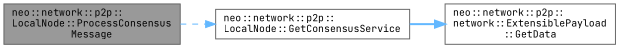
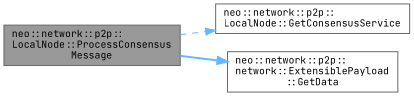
  digraph {
    fontname="JetBrains Mono"
    rankdir=LR
    node [color=grey40 fillcolor=white fontname="JetBrains Mono" fontsize=10 shape=box style=filled]
    edge [color=steelblue1 fontname="JetBrains Mono" fontsize=10 labelfontname=Helvetica labelfontsize=10]
    n1 [color=gray40 fillcolor=grey60 fontcolor=black height=0.2 label="neo::network::p2p::\lLocalNode::ProcessConsensus\lMessage" width=0.4]
    n2 [height=0.2 label="neo::network::p2p::\lLocalNode::GetConsensusService" width=0.4]
    n3 [height=0.2 label="neo::network::p2p::\lnetwork::ExtensiblePayload\l::GetData" width=0.4]
    n1 -> n2 [style=dashed]
-   n2 -> n3 [style=bold]
+   n1 -> n3 [style=bold]
  }
